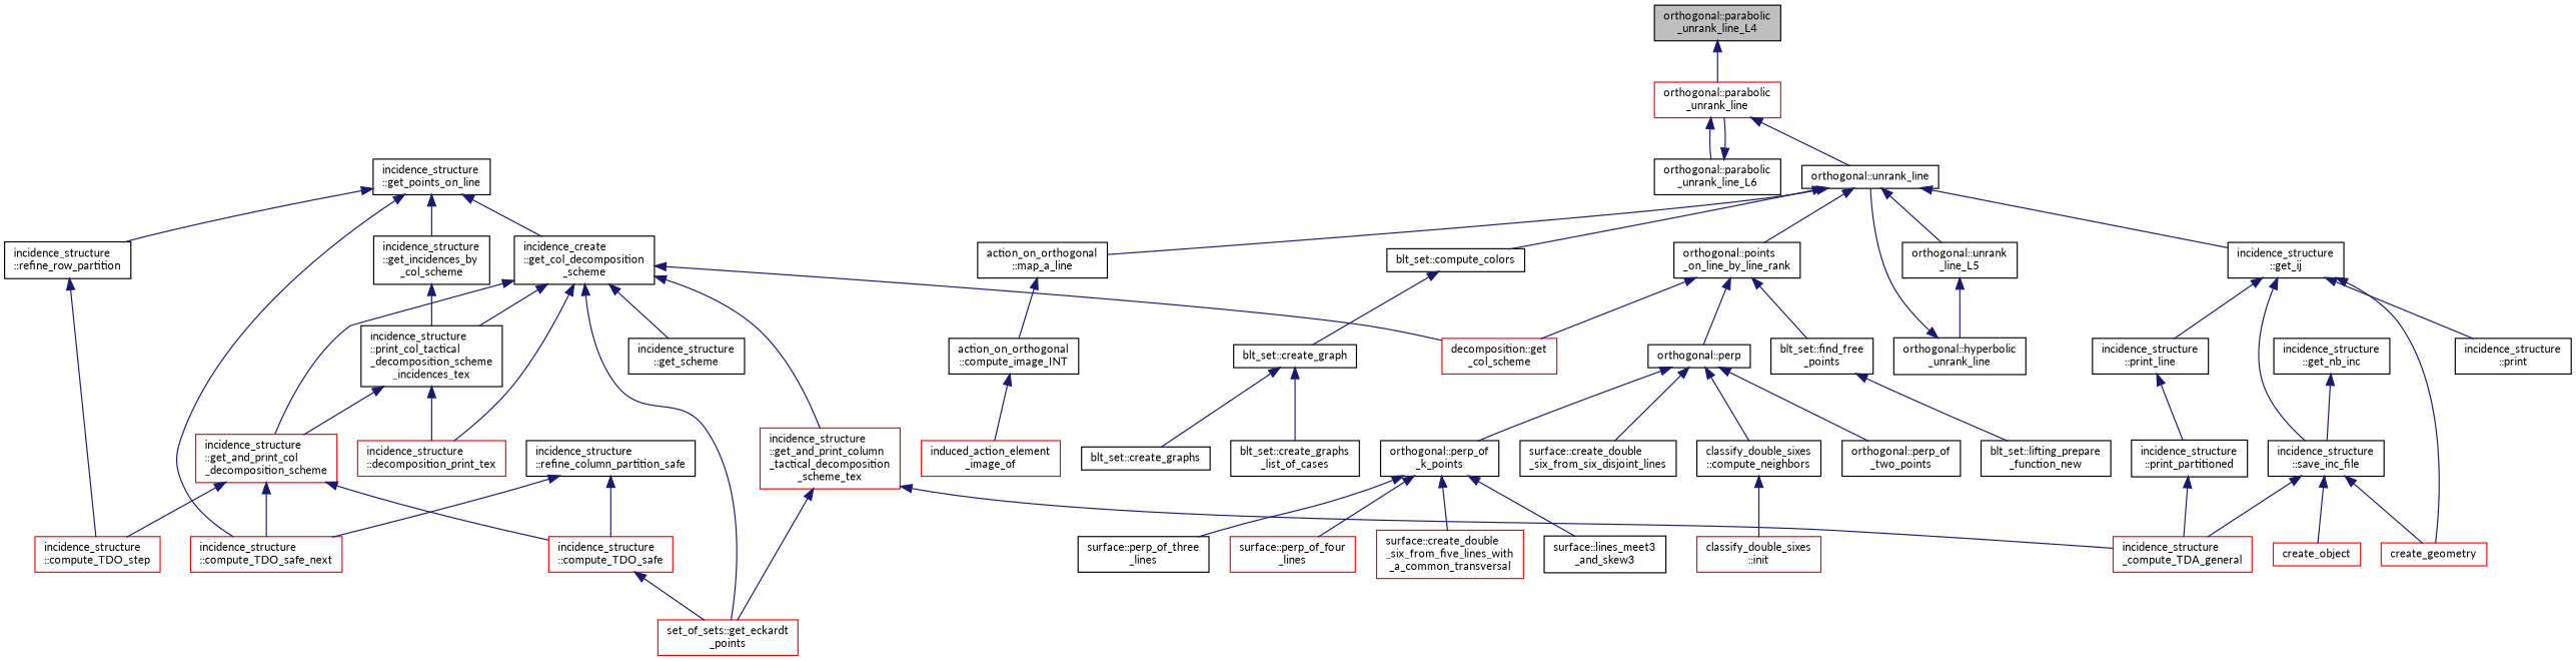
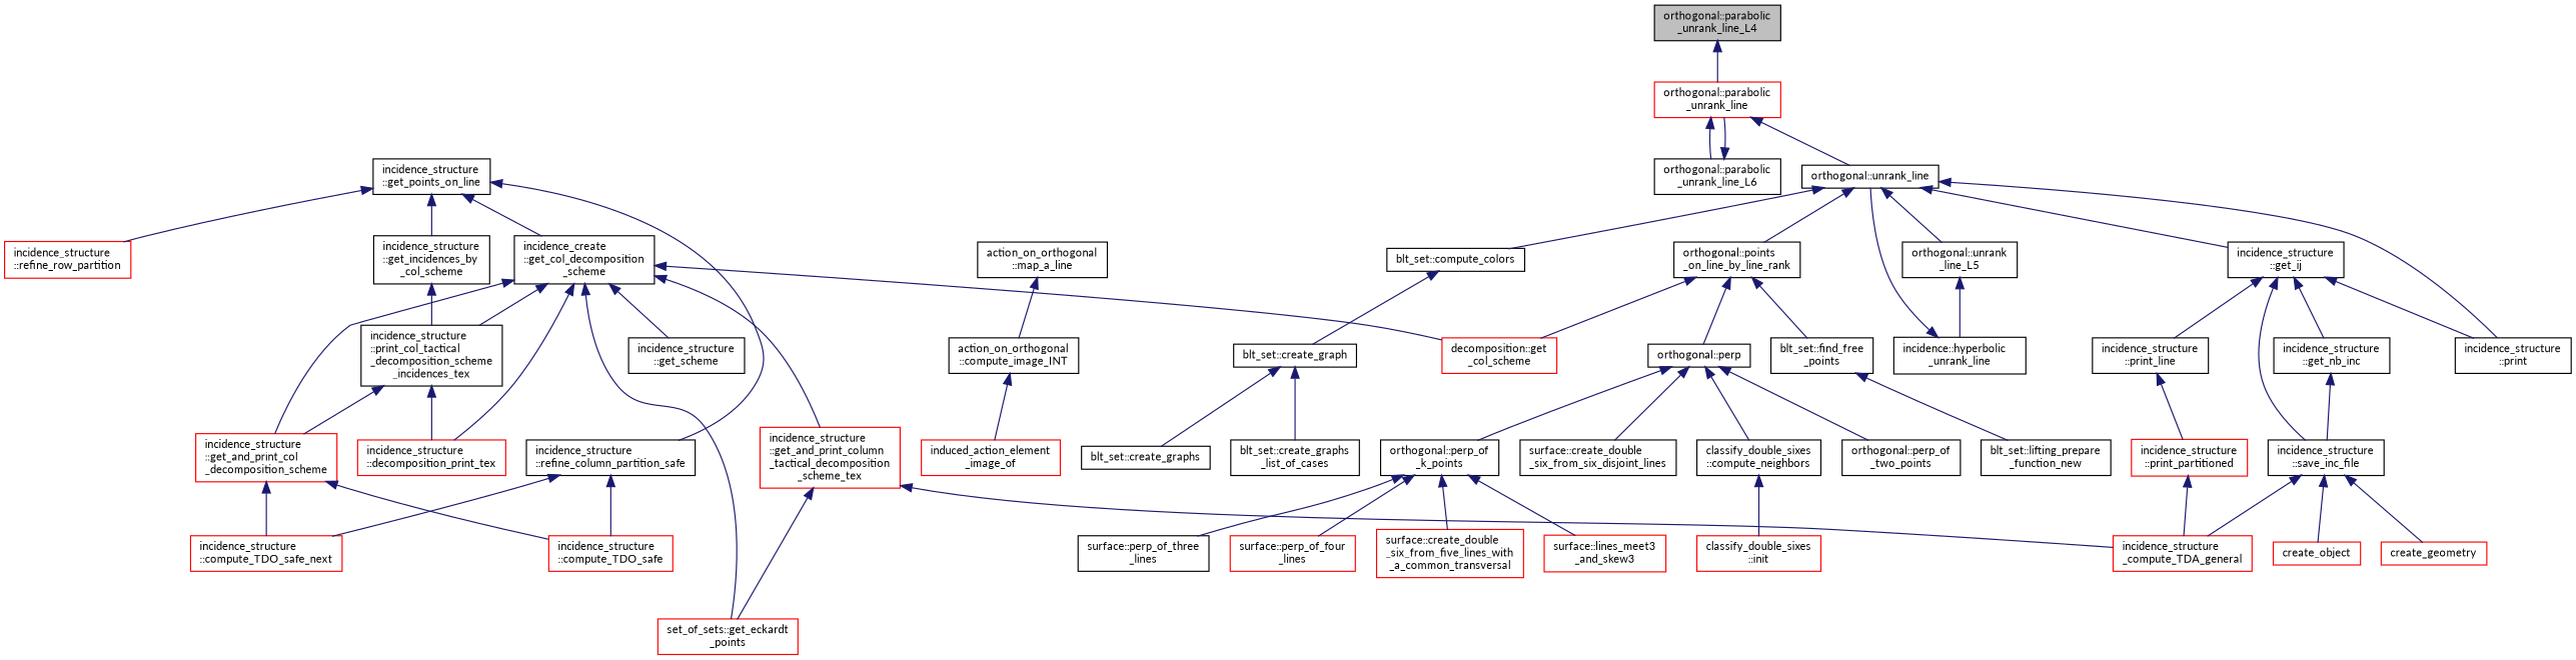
  digraph {
    fontname=Lato
    rankdir=TB
    node [color=black fillcolor=white fontname=Lato fontsize=10 shape=record style=filled]
    edge [color=midnightblue dir=back fontname=Lato fontsize=10 labelfontname=Helvetica labelfontsize=10 style=solid]
    n1 [fillcolor=grey75 fontcolor=black height=0.2 label="orthogonal::parabolic\l_unrank_line_L4" width=0.4]
    n2 [color=red height=0.2 label="orthogonal::parabolic\l_unrank_line" width=0.4]
    n3 [height=0.2 label="orthogonal::unrank_line" width=0.4]
    n4 [height=0.2 label="orthogonal::parabolic\l_unrank_line_L6" width=0.4]
    n5 [height=0.2 label="blt_set::compute_colors" width=0.4]
    n6 [height=0.2 label="orthogonal::points\l_on_line_by_line_rank" width=0.4]
    n7 [height=0.2 label="orthogonal::unrank\l_line_L5" width=0.4]
    n8 [height=0.2 label="incidence_structure\l::get_ij" width=0.4]
    n9 [height=0.2 label="action_on_orthogonal\l::map_a_line" width=0.4]
    n10 [height=0.2 label="blt_set::create_graph" width=0.4]
    n11 [height=0.2 label="blt_set::find_free\l_points" width=0.4]
    n12 [height=0.2 label="orthogonal::perp" width=0.4]
    n13 [color=red height=0.2 label="decomposition::get\l_col_scheme" width=0.4]
-   n14 [height=0.2 label="orthogonal::hyperbolic\l_unrank_line" width=0.4]
+   n14 [height=0.2 label="incidence::hyperbolic\l_unrank_line" width=0.4]
    n15 [height=0.2 label="incidence_structure\l::get_nb_inc" width=0.4]
    n16 [height=0.2 label="incidence_structure\l::save_inc_file" width=0.4]
    n17 [height=0.2 label="incidence_structure\l::print" width=0.4]
    n18 [height=0.2 label="incidence_structure\l::print_line" width=0.4]
    n19 [height=0.2 label="action_on_orthogonal\l::compute_image_INT" width=0.4]
    n20 [height=0.2 label="blt_set::create_graphs" width=0.4]
    n21 [height=0.2 label="blt_set::create_graphs\l_list_of_cases" width=0.4]
    n22 [height=0.2 label="blt_set::lifting_prepare\l_function_new" width=0.4]
    n23 [height=0.2 label="orthogonal::perp_of\l_two_points" width=0.4]
    n24 [height=0.2 label="orthogonal::perp_of\l_k_points" width=0.4]
    n25 [height=0.2 label="surface::create_double\l_six_from_six_disjoint_lines" width=0.4]
    n26 [height=0.2 label="classify_double_sixes\l::compute_neighbors" width=0.4]
    n27 [height=0.2 label="incidence_structure\l::get_points_on_line" width=0.4]
    n28 [height=0.2 label="incidence_structure\l::refine_column_partition_safe" width=0.4]
-   n29 [height=0.2 label="incidence_structure\l::refine_row_partition" width=0.4]
+   n29 [color=red height=0.2 label="incidence_structure\l::refine_row_partition" width=0.4]
    n30 [height=0.2 label="incidence_structure\l::get_incidences_by\l_col_scheme" width=0.4]
    n31 [height=0.2 label="incidence_create\l::get_col_decomposition\l_scheme" width=0.4]
-   n32 [height=0.2 label="surface::lines_meet3\l_and_skew3" width=0.4]
+   n32 [color=red height=0.2 label="surface::lines_meet3\l_and_skew3" width=0.4]
    n33 [height=0.2 label="surface::perp_of_three\l_lines" width=0.4]
    n34 [color=red height=0.2 label="surface::perp_of_four\l_lines" width=0.4]
    n35 [color=red height=0.2 label="surface::create_double\l_six_from_five_lines_with\l_a_common_transversal" width=0.4]
    n36 [color=red height=0.2 label="classify_double_sixes\l::init" width=0.4]
    n37 [color=red height=0.2 label="incidence_structure\l::compute_TDO_safe_next" width=0.4]
    n38 [color=red height=0.2 label="incidence_structure\l::compute_TDO_safe" width=0.4]
-   n39 [color=red height=0.2 label="incidence_structure\l::compute_TDO_step" width=0.4]
    n40 [height=0.2 label="incidence_structure\l::print_col_tactical\l_decomposition_scheme\l_incidences_tex" width=0.4]
    n41 [color=red height=0.2 label="set_of_sets::get_eckardt\l_points" width=0.4]
    n42 [color=red height=0.2 label="incidence_structure\l::get_and_print_col\l_decomposition_scheme" width=0.4]
    n43 [color=red height=0.2 label="incidence_structure\l::decomposition_print_tex" width=0.4]
    n44 [height=0.2 label="incidence_structure\l::get_scheme" width=0.4]
    n45 [color=red height=0.2 label="incidence_structure\l::get_and_print_column\l_tactical_decomposition\l_scheme_tex" width=0.4]
    n46 [color=red height=0.2 label="incidence_structure\l_compute_TDA_general" width=0.4]
    n47 [color=red height=0.2 label=create_object width=0.4]
    n48 [color=red height=0.2 label=create_geometry width=0.4]
-   n49 [height=0.2 label="incidence_structure\l::print_partitioned" width=0.4]
+   n49 [color=red height=0.2 label="incidence_structure\l::print_partitioned" width=0.4]
    n50 [color=red height=0.2 label="induced_action_element\l_image_of" width=0.4]
    n1 -> n2
    n2 -> n3
    n2 -> n4
    n3 -> n5
    n3 -> n6
    n3 -> n7
    n3 -> n8
-   n3 -> n9
+   n3 -> n17
    n4 -> n2
    n5 -> n10
    n6 -> n11
    n6 -> n12
    n6 -> n13
    n7 -> n14
-   n8 -> n48
+   n8 -> n15
    n8 -> n16
    n8 -> n17
    n8 -> n18
    n9 -> n19
    n10 -> n20
    n10 -> n21
    n11 -> n22
    n12 -> n23
    n12 -> n24
    n12 -> n25
    n12 -> n26
    n14 -> n3
    n15 -> n16
    n16 -> n46
    n16 -> n47
    n16 -> n48
    n18 -> n49
    n19 -> n50
    n24 -> n32
    n24 -> n33
    n24 -> n34
    n24 -> n35
    n26 -> n36
-   n27 -> n37
+   n27 -> n28
    n27 -> n29
    n27 -> n30
    n27 -> n31
    n28 -> n37
    n28 -> n38
-   n29 -> n39
    n30 -> n40
    n31 -> n13
    n31 -> n40
    n31 -> n41
    n31 -> n42
    n31 -> n43
    n31 -> n44
    n31 -> n45
-   n38 -> n41
    n40 -> n42
    n40 -> n43
    n42 -> n37
    n42 -> n38
-   n42 -> n39
    n45 -> n41
    n45 -> n46
    n49 -> n46
  }
